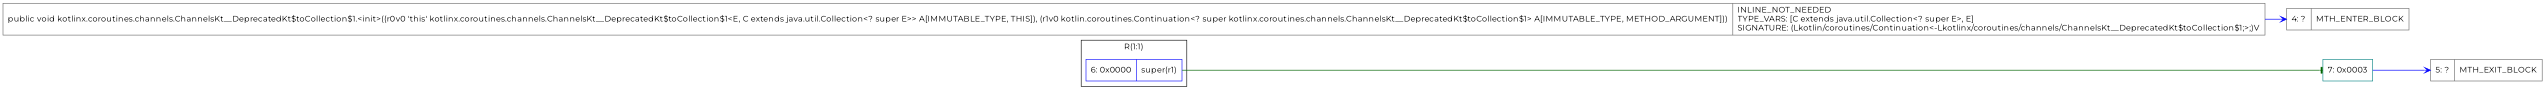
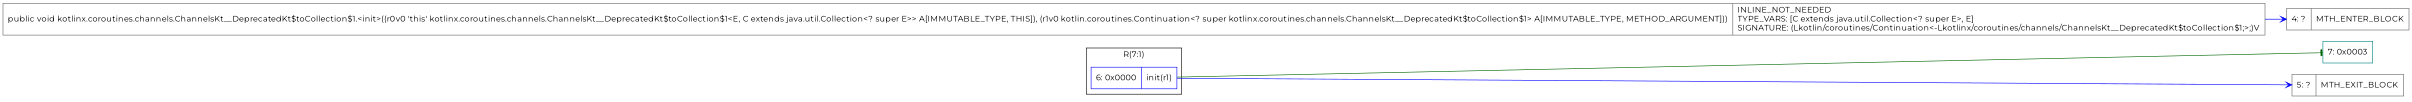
  digraph {
    fontname=Montserrat
    rankdir=LR
    node [color=gray40 fontname=Montserrat shape=record]
    edge [arrowhead=vee color=blue fontname=Montserrat]
-   n1 [color=blue label="{6\:\ 0x0000|super(r1)\l}"]
+   n1 [color=blue label="{6\:\ 0x0000|init(r1)\l}"]
    n2 [color=teal label="{7\:\ 0x0003}"]
    n3 [label="{5\:\ ?|MTH_EXIT_BLOCK\l}"]
    n4 [label="{4\:\ ?|MTH_ENTER_BLOCK\l}"]
    n5 [label="{public void kotlinx.coroutines.channels.ChannelsKt__DeprecatedKt$toCollection$1.\<init\>((r0v0 'this' kotlinx.coroutines.channels.ChannelsKt__DeprecatedKt$toCollection$1\<E, C extends java.util.Collection\<? super E\>\> A[IMMUTABLE_TYPE, THIS]), (r1v0 kotlin.coroutines.Continuation\<? super kotlinx.coroutines.channels.ChannelsKt__DeprecatedKt$toCollection$1\> A[IMMUTABLE_TYPE, METHOD_ARGUMENT]))  | INLINE_NOT_NEEDED\lTYPE_VARS: [C extends java.util.Collection\<? super E\>, E]\lSIGNATURE: (Lkotlin\/coroutines\/Continuation\<\-Lkotlinx\/coroutines\/channels\/ChannelsKt__DeprecatedKt$toCollection$1;\>;)V\l}"]
    subgraph cluster_1 {
-     label="R(1:1)"
+     label="R(7:1)"
      n1
    }
    n1 -> n2 [arrowhead=tee color=darkgreen]
-   n2 -> n3
+   n1 -> n3
    n5 -> n4
  }
